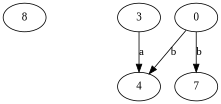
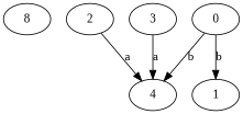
  strict digraph {
    fontname="Liberation Serif"
    node [fontname="Liberation Serif"]
    edge [fontname="Liberation Serif"]
    n1 [label=8]
+   2
    4
    3
    0
-   7
+   7 [label=1]
+   2 -> 4 [label=a]
    3 -> 4 [label=a]
    0 -> 4 [label=b]
    0 -> 7 [label=b]
  }
